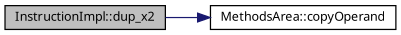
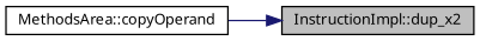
  digraph {
    rankdir=LR
    fontname="Noto Sans"
    node [color=black fontname="Noto Sans" fontsize=10 shape=record style=filled]
    n1 [fillcolor=grey75 fontcolor=black height=0.2 label="InstructionImpl::dup_x2" width=0.4]
    n2 [fillcolor=white height=0.2 label="MethodsArea::copyOperand" width=0.4]
-   n1 -> n2 [color=midnightblue fontname="Noto Sans" fontsize=10 labelfontname=Helvetica labelfontsize=10 style=solid]
+   n2 -> n1 [color=midnightblue fontname="Noto Sans" fontsize=10 labelfontname=Helvetica labelfontsize=10 style=solid]
  }
